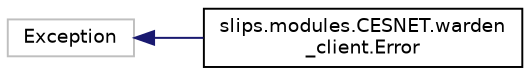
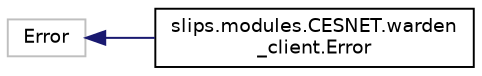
  digraph {
    rankdir=LR
    node [fillcolor=white fontname=Helvetica fontsize=10 shape=record style=filled]
-   n1 [color=grey75 height=0.2 label=Exception width=0.4]
+   n1 [color=grey75 height=0.2 label=Error width=0.4]
    n2 [color=black height=0.2 label="slips.modules.CESNET.warden\l_client.Error" width=0.4]
    n1 -> n2 [color=midnightblue dir=back fontname=Helvetica fontsize=10 labelfontname=Helvetica labelfontsize=10 style=solid]
  }
